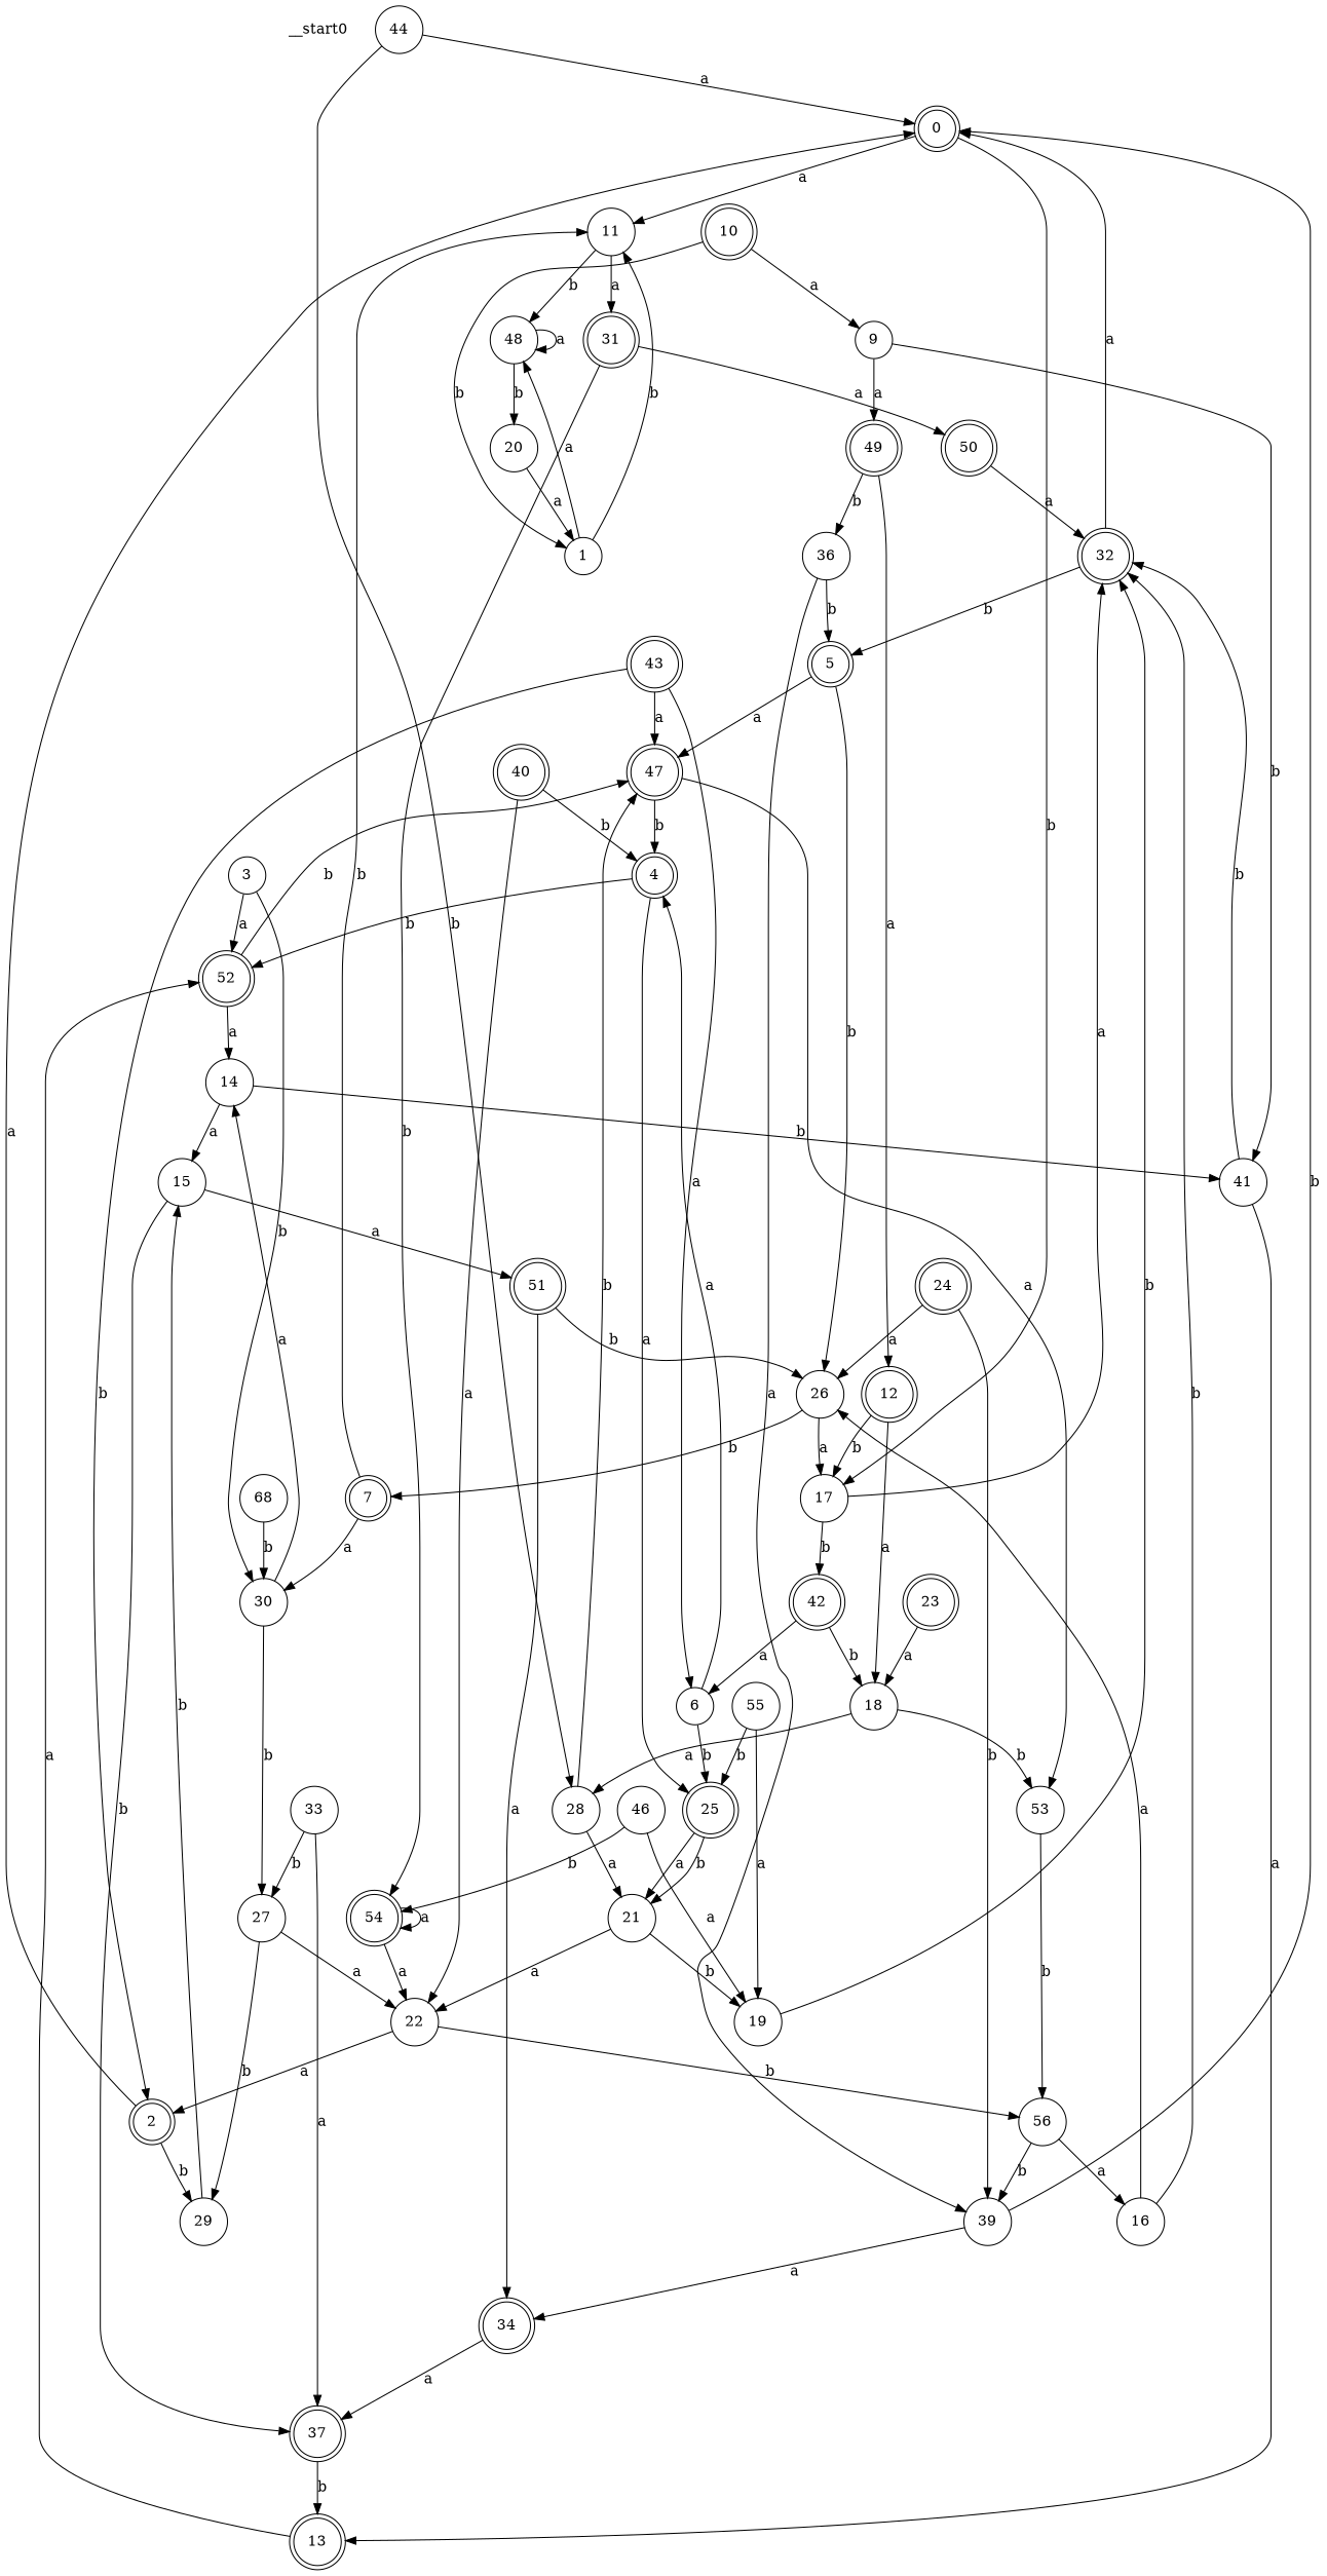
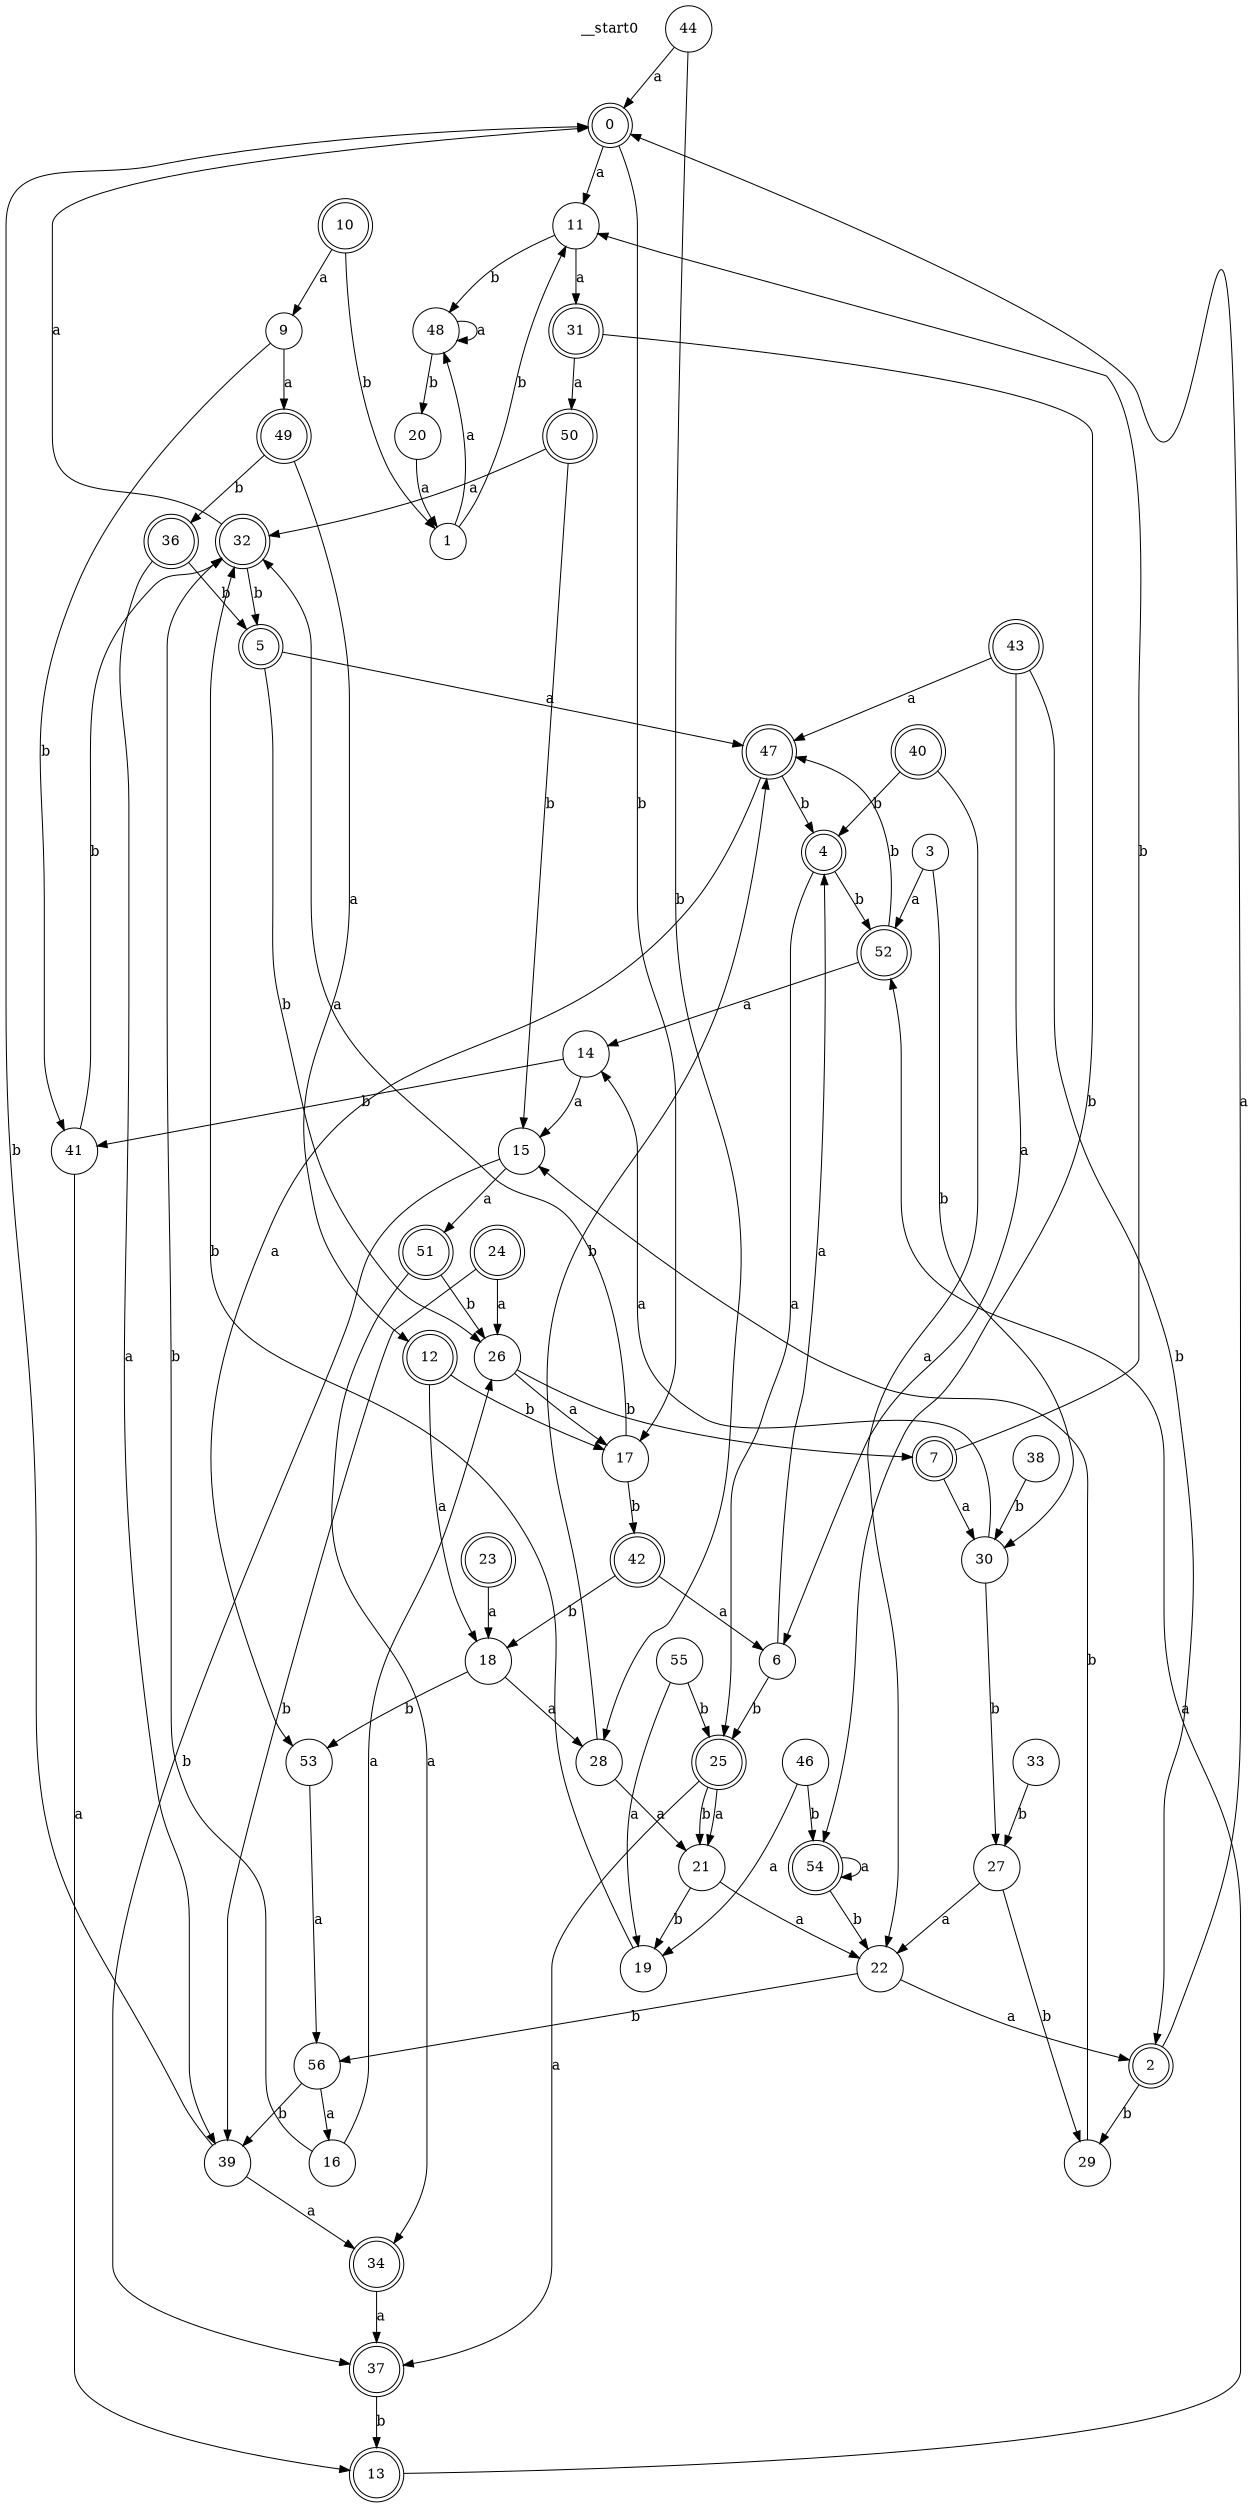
  digraph {
    rankdir=TB
    node [shape=circle color=black fillcolor=white style=filled]
    __start0 [shape=none color="" fillcolor="" style=""]
    n2 [label=0 shape=doublecircle style="rounded,filled"]
    n3 [label=11]
    n4 [label=17]
    n5 [label=48]
    n6 [label=31 shape=doublecircle]
    n7 [label=32 shape=doublecircle style="rounded,filled"]
    n8 [label=42 shape=doublecircle style="rounded,filled"]
    n9 [label=1]
    n10 [label=20]
    n11 [label=2 shape=doublecircle style="rounded,filled"]
    n12 [label=29]
    n13 [label=15]
    n14 [label=3 style="rounded,filled"]
    n15 [label=30]
    n16 [label=52 shape=doublecircle style="rounded,filled"]
    n17 [label=14]
    n18 [label=27]
    n19 [label=47 shape=doublecircle style="rounded,filled"]
    n20 [label=4 shape=doublecircle style="rounded,filled"]
    n21 [label=25 shape=doublecircle style="rounded,filled"]
    n22 [label=21]
    n23 [label=5 shape=doublecircle style="rounded,filled"]
    n24 [label=26]
    n25 [label=7 shape=doublecircle style="rounded,filled"]
    n26 [label=53]
    n27 [label=6]
    n28 [label=50 shape=doublecircle style="rounded,filled"]
    n29 [label=54 shape=doublecircle style="rounded,filled"]
    n30 [label=40 shape=doublecircle]
    n31 [label=22]
    n32 [label=9]
    n33 [label=41]
    n34 [label=49 shape=doublecircle style="rounded,filled"]
    n35 [label=13 shape=doublecircle style="rounded,filled"]
    n36 [label=12 shape=doublecircle style="rounded,filled"]
-   n37 [label=36 style="rounded,filled"]
+   n37 [label=36 shape=doublecircle style="rounded,filled"]
    n38 [label=10 shape=doublecircle style="rounded,filled"]
    n39 [label=18]
    n40 [label=28]
    n41 [label=37 shape=doublecircle style="rounded,filled"]
    n42 [label=51 shape=doublecircle style="rounded,filled"]
    n43 [label=34 shape=doublecircle style="rounded,filled"]
    n44 [label=16]
    n45 [label=56]
    n46 [label=19]
    n47 [label=39]
    n48 [label=23 shape=doublecircle style="rounded,filled"]
    n49 [label=24 shape=doublecircle style="rounded,filled"]
    n50 [label=33]
    n51 [label=46]
-   n52 [label=68]
+   n52 [label=38]
    n53 [label=43 shape=doublecircle style="rounded,filled"]
    n54 [label=44]
    n55 [label=55]
    n2 -> n3 [label=a]
    n2 -> n4 [label=b]
    n3 -> n5 [label=b]
    n3 -> n6 [label=a]
    n4 -> n7 [label=a]
    n4 -> n8 [label=b]
    n5 -> n5 [label=a]
    n5 -> n10 [label=b]
    n6 -> n28 [label=a]
    n6 -> n29 [label=b]
    n7 -> n2 [label=a]
    n7 -> n23 [label=b]
    n8 -> n27 [label=a]
    n8 -> n39 [label=b]
    n9 -> n3 [label=b]
    n9 -> n5 [label=a]
    n10 -> n9 [label=a]
    n11 -> n2 [label=a]
    n11 -> n12 [label=b]
    n12 -> n13 [label=b]
    n13 -> n41 [label=b]
    n13 -> n42 [label=a]
    n14 -> n15 [label=b]
    n14 -> n16 [label=a]
    n15 -> n17 [label=a]
    n15 -> n18 [label=b]
    n16 -> n17 [label=a]
    n16 -> n19 [label=b]
    n17 -> n13 [label=a]
    n17 -> n33 [label=b]
    n18 -> n12 [label=b]
    n18 -> n31 [label=a]
    n19 -> n20 [label=b]
    n19 -> n26 [label=a]
    n20 -> n16 [label=b]
    n20 -> n21 [label=a]
    n21 -> n22 [label=a]
    n21 -> n22 [label=b]
    n22 -> n31 [label=a]
    n22 -> n46 [label=b]
    n23 -> n19 [label=a]
    n23 -> n24 [label=b]
    n24 -> n4 [label=a]
    n24 -> n25 [label=b]
    n25 -> n3 [label=b]
    n25 -> n15 [label=a]
-   n26 -> n45 [label=b]
+   n26 -> n45 [label=a]
    n27 -> n20 [label=a]
    n27 -> n21 [label=b]
    n28 -> n7 [label=a]
+   n28 -> n13 [label=b]
    n29 -> n29 [label=a]
-   n29 -> n31 [label=a]
+   n29 -> n31 [label=b]
    n30 -> n20 [label=b]
    n30 -> n31 [label=a]
    n31 -> n11 [label=a]
    n31 -> n45 [label=b]
    n32 -> n33 [label=b]
    n32 -> n34 [label=a]
    n33 -> n7 [label=b]
    n33 -> n35 [label=a]
    n34 -> n36 [label=a]
    n34 -> n37 [label=b]
    n35 -> n16 [label=a]
    n36 -> n4 [label=b]
    n36 -> n39 [label=a]
    n37 -> n23 [label=b]
    n37 -> n47 [label=a]
    n38 -> n9 [label=b]
    n38 -> n32 [label=a]
    n39 -> n26 [label=b]
    n39 -> n40 [label=a]
    n40 -> n19 [label=b]
    n40 -> n22 [label=a]
    n41 -> n35 [label=b]
    n42 -> n24 [label=b]
    n42 -> n43 [label=a]
    n43 -> n41 [label=a]
    n44 -> n7 [label=b]
    n44 -> n24 [label=a]
    n45 -> n44 [label=a]
    n45 -> n47 [label=b]
    n46 -> n7 [label=b]
    n47 -> n2 [label=b]
    n47 -> n43 [label=a]
    n48 -> n39 [label=a]
    n49 -> n24 [label=a]
    n49 -> n47 [label=b]
    n50 -> n18 [label=b]
-   n50 -> n41 [label=a]
+   n21 -> n41 [label=a]
    n51 -> n29 [label=b]
    n51 -> n46 [label=a]
    n52 -> n15 [label=b]
    n53 -> n11 [label=b]
    n53 -> n19 [label=a]
    n53 -> n27 [label=a]
    n54 -> n2 [label=a]
    n54 -> n40 [label=b]
    n55 -> n21 [label=b]
    n55 -> n46 [label=a]
  }
